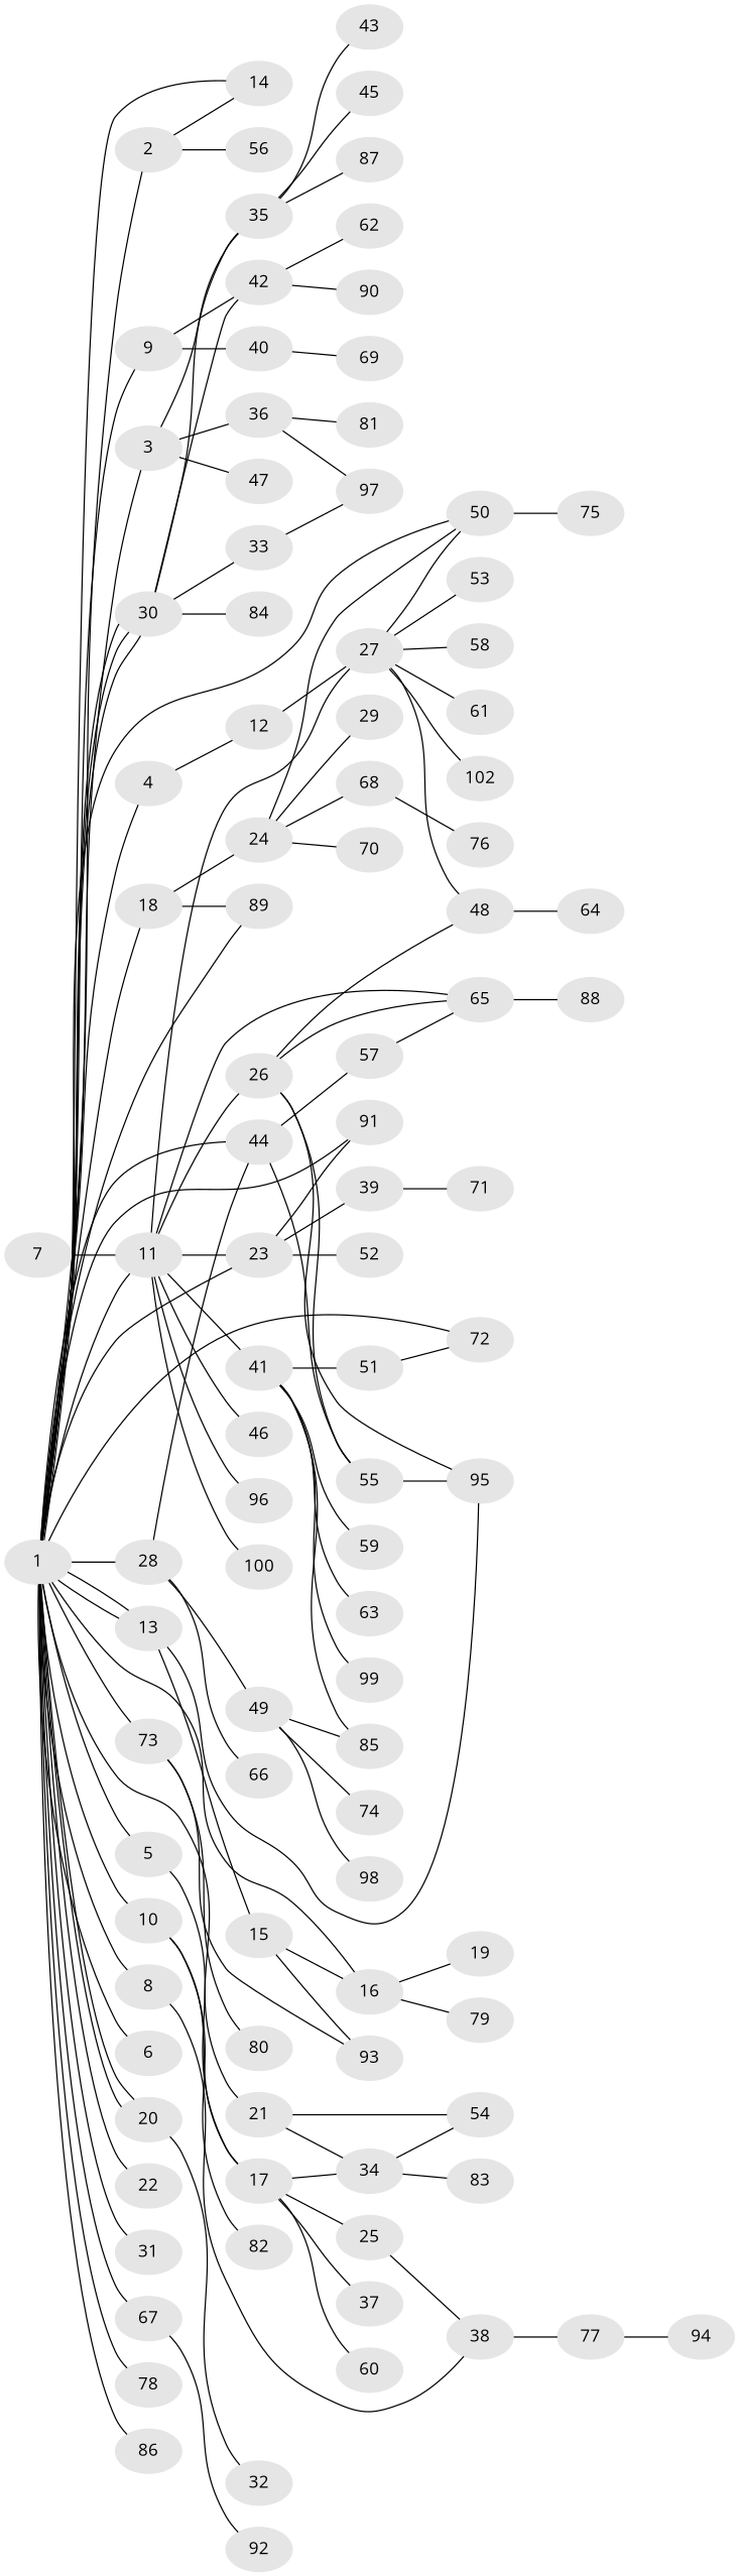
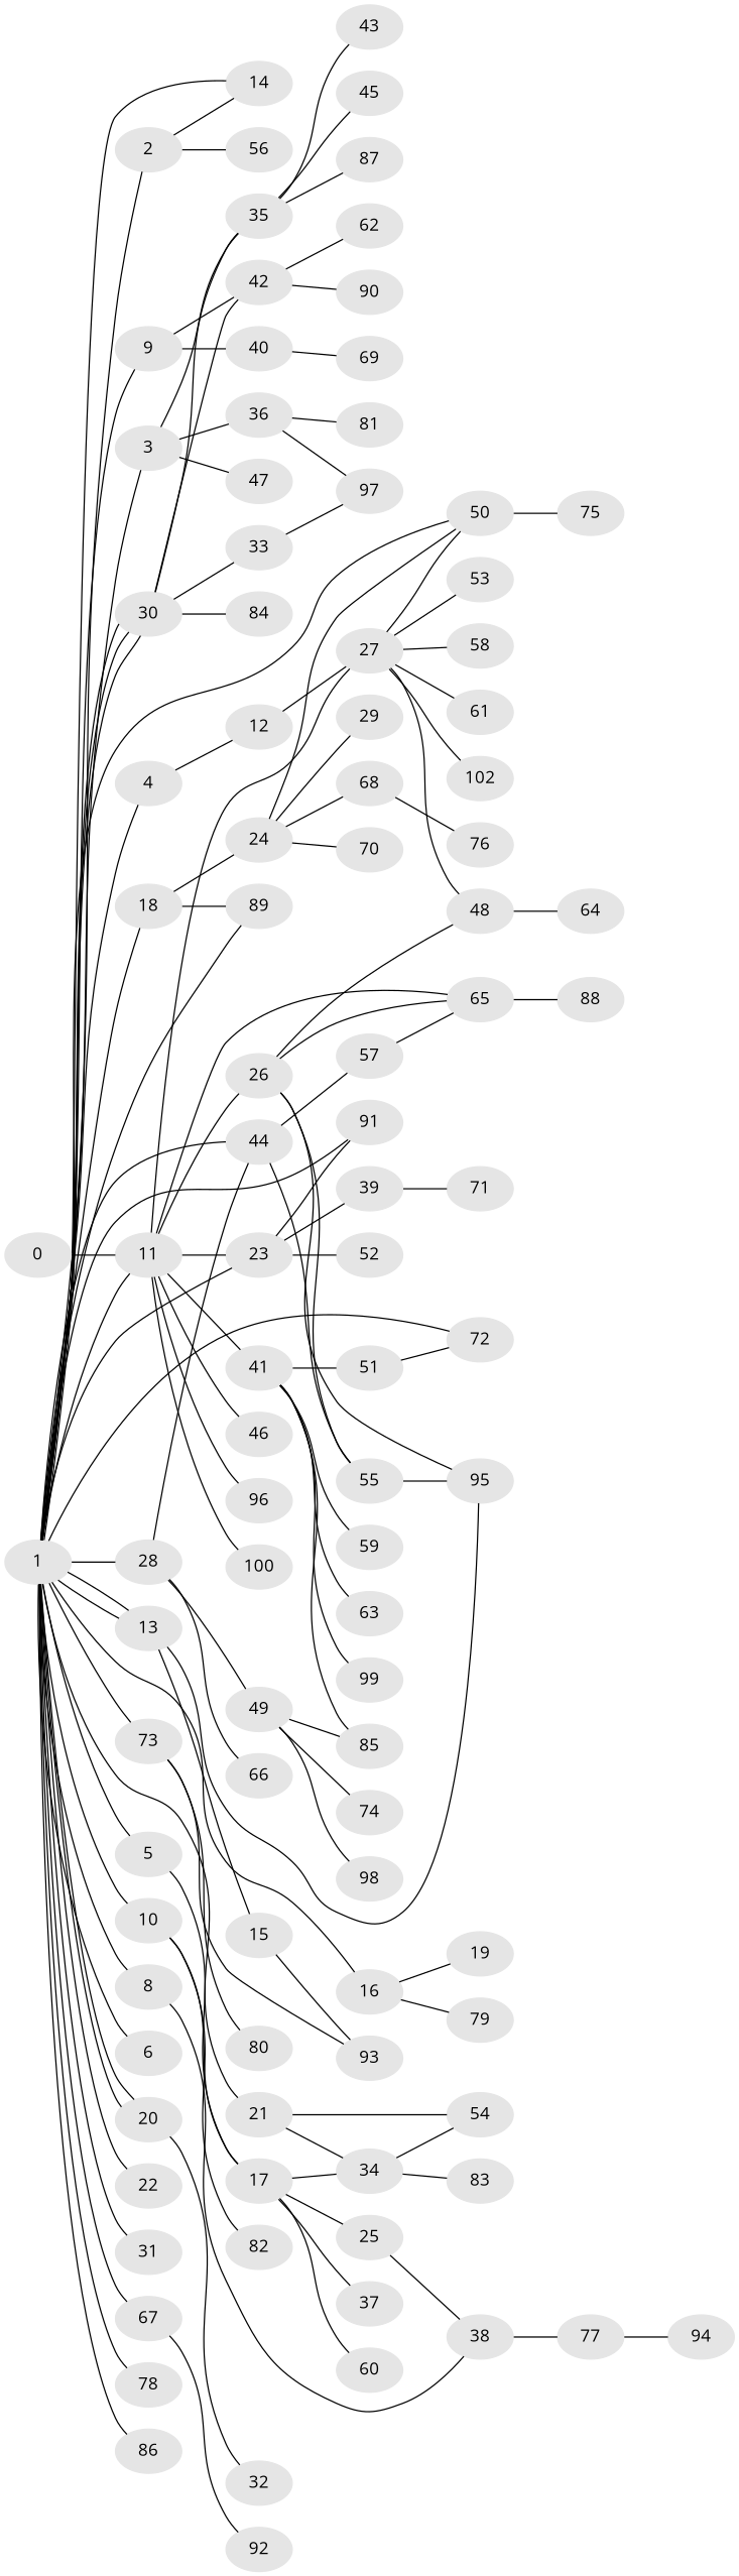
  graph {
    fontname="Open Sans"
    rankdir=LR
    node [color=gray90 fontname="Open Sans" style=filled]
    edge [fontname="Open Sans"]
    1
    2
    3
    4
    5
    6
    8
    9
    10
    11
    13
    14
    16
    18
    20
    21
    22
    23
    28
    30
    31
    44
    50
    67
    72
    73
    78
    86
    91
    89
    56
    35
    36
    47
    12
    17
-   7
+   7 [label=0]
    38
    40
    42
    82
    26
    27
    41
    46
    65
    96
    100
    15
    95
    19
    79
    24
    32
    34
    54
    39
    52
    49
    66
    33
    84
    55
    57
    75
    92
    93
    80
    43
    45
    87
    97
    81
    25
    37
    60
    77
    69
    62
    90
    48
    53
    58
    61
    n85 [label=102]
    51
    59
    63
    85
    99
    88
    83
    29
    68
    70
    71
    76
    64
    74
    98
    94
    1 -- 2
    1 -- 3
    1 -- 4
    1 -- 5
    1 -- 6
    1 -- 8
    1 -- 9
    1 -- 10
    1 -- 11
    1 -- 13
    1 -- 13
    1 -- 14
    1 -- 16
    1 -- 18
    1 -- 20
    1 -- 20
    1 -- 21
    1 -- 22
    1 -- 23
    1 -- 28
    1 -- 30
    1 -- 30
    1 -- 30
    1 -- 31
    1 -- 44
    1 -- 50
    1 -- 67
    1 -- 72
    1 -- 73
    1 -- 78
    1 -- 86
    1 -- 91
    1 -- 89
    2 -- 14
    2 -- 56
    3 -- 35
    3 -- 36
    3 -- 47
    4 -- 12
    5 -- 17
    8 -- 38
    9 -- 40
    9 -- 42
    10 -- 17
    10 -- 82
    11 -- 23
    11 -- 26
    11 -- 27
    11 -- 41
    11 -- 46
    11 -- 65
    11 -- 96
    11 -- 100
    13 -- 15
    13 -- 95
    16 -- 19
    16 -- 79
    18 -- 89
    18 -- 24
    20 -- 32
    21 -- 34
    21 -- 54
    23 -- 91
    23 -- 39
    23 -- 52
    28 -- 44
    28 -- 49
    28 -- 66
    30 -- 35
    30 -- 42
    30 -- 33
    30 -- 84
    44 -- 55
    44 -- 57
    50 -- 75
    67 -- 92
    73 -- 93
    73 -- 80
    35 -- 43
    35 -- 45
    35 -- 87
    36 -- 97
    36 -- 81
    12 -- 27
    17 -- 34
    17 -- 25
    17 -- 37
    17 -- 60
    7 -- 11
    38 -- 77
    40 -- 69
    42 -- 62
    42 -- 90
    26 -- 65
    26 -- 95
    26 -- 55
    26 -- 48
    27 -- 50
    27 -- 48
    27 -- 53
    27 -- 58
    27 -- 61
    27 -- n85
    41 -- 51
    41 -- 59
    41 -- 63
    41 -- 85
    41 -- 99
    65 -- 88
-   15 -- 16
    15 -- 93
    24 -- 50
    24 -- 29
    24 -- 68
    24 -- 70
    34 -- 54
    34 -- 83
    39 -- 71
    49 -- 85
    49 -- 74
    49 -- 98
    33 -- 97
    55 -- 95
    57 -- 65
    25 -- 38
    77 -- 94
    48 -- 64
    51 -- 72
    68 -- 76
  }
